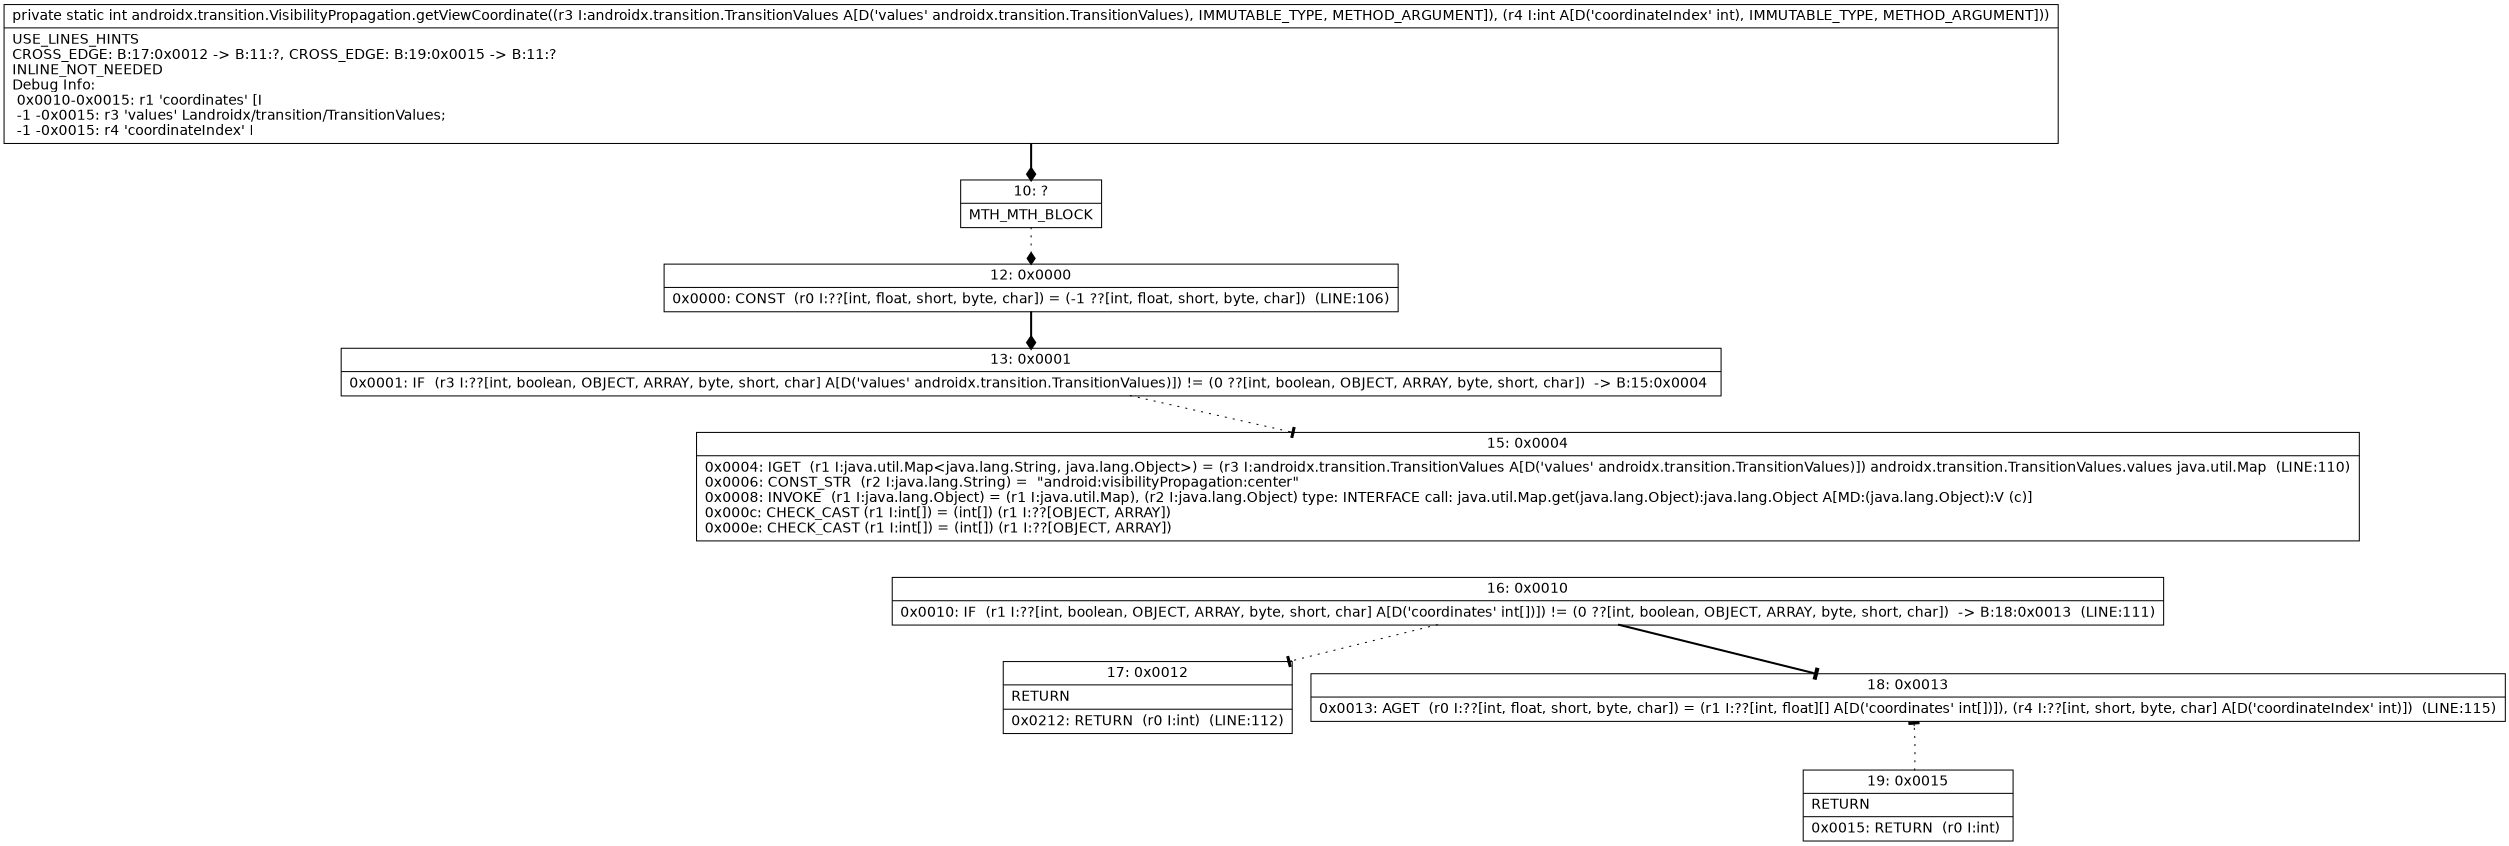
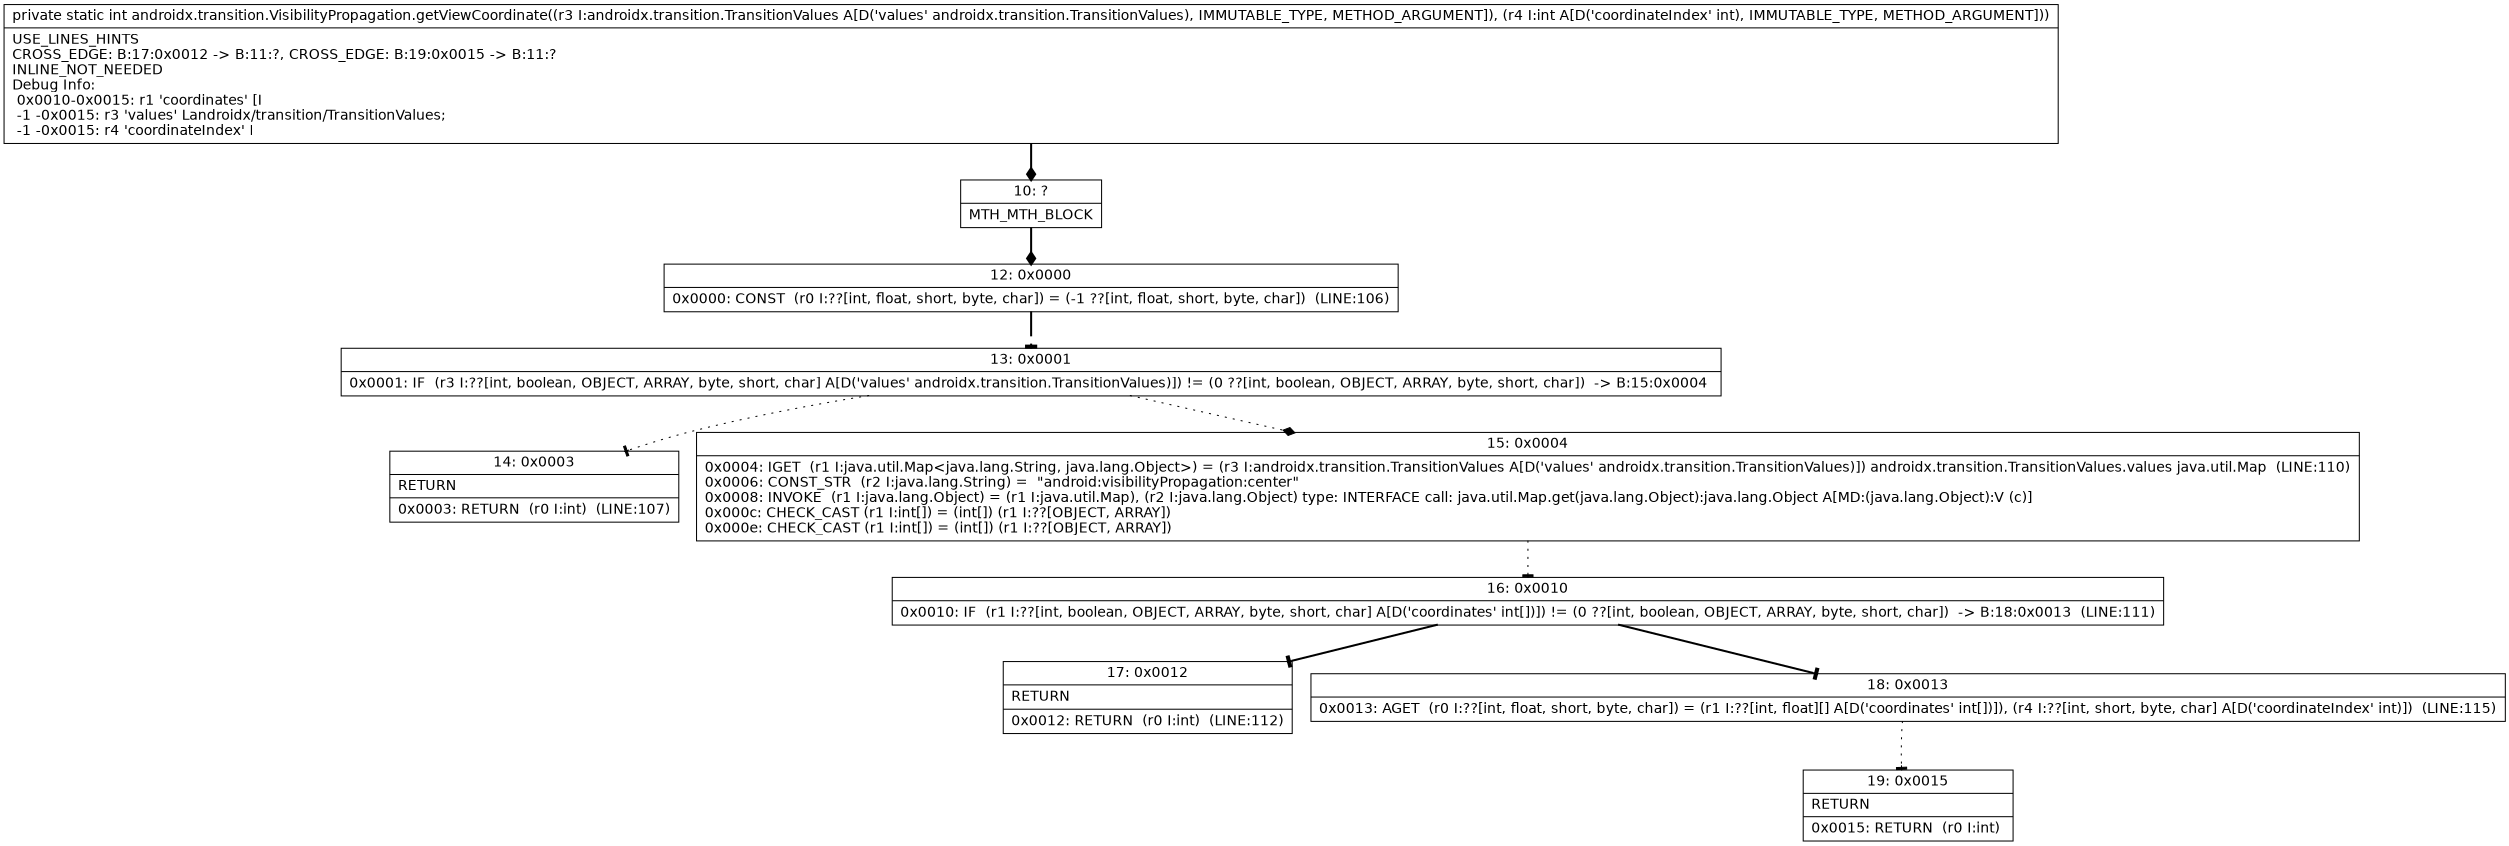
  digraph {
    fontname="DejaVu Sans"
    node [fontname="DejaVu Sans" shape=record]
    edge [arrowhead=tee fontname="DejaVu Sans" style=dotted]
    n1 [label="{10\:\ ?|MTH_MTH_BLOCK\l}"]
    n2 [label="{12\:\ 0x0000|0x0000: CONST  (r0 I:??[int, float, short, byte, char]) = (\-1 ??[int, float, short, byte, char])  (LINE:106)\l}"]
    n3 [label="{13\:\ 0x0001|0x0001: IF  (r3 I:??[int, boolean, OBJECT, ARRAY, byte, short, char] A[D('values' androidx.transition.TransitionValues)]) != (0 ??[int, boolean, OBJECT, ARRAY, byte, short, char])  \-\> B:15:0x0004 \l}"]
+   n4 [label="{14\:\ 0x0003|RETURN\l|0x0003: RETURN  (r0 I:int)  (LINE:107)\l}"]
    n5 [label="{15\:\ 0x0004|0x0004: IGET  (r1 I:java.util.Map\<java.lang.String, java.lang.Object\>) = (r3 I:androidx.transition.TransitionValues A[D('values' androidx.transition.TransitionValues)]) androidx.transition.TransitionValues.values java.util.Map  (LINE:110)\l0x0006: CONST_STR  (r2 I:java.lang.String) =  \"android:visibilityPropagation:center\" \l0x0008: INVOKE  (r1 I:java.lang.Object) = (r1 I:java.util.Map), (r2 I:java.lang.Object) type: INTERFACE call: java.util.Map.get(java.lang.Object):java.lang.Object A[MD:(java.lang.Object):V (c)]\l0x000c: CHECK_CAST (r1 I:int[]) = (int[]) (r1 I:??[OBJECT, ARRAY]) \l0x000e: CHECK_CAST (r1 I:int[]) = (int[]) (r1 I:??[OBJECT, ARRAY]) \l}"]
    n6 [label="{16\:\ 0x0010|0x0010: IF  (r1 I:??[int, boolean, OBJECT, ARRAY, byte, short, char] A[D('coordinates' int[])]) != (0 ??[int, boolean, OBJECT, ARRAY, byte, short, char])  \-\> B:18:0x0013  (LINE:111)\l}"]
-   n7 [label="{17\:\ 0x0012|RETURN\l|0x0212: RETURN  (r0 I:int)  (LINE:112)\l}"]
+   n7 [label="{17\:\ 0x0012|RETURN\l|0x0012: RETURN  (r0 I:int)  (LINE:112)\l}"]
    n8 [label="{18\:\ 0x0013|0x0013: AGET  (r0 I:??[int, float, short, byte, char]) = (r1 I:??[int, float][] A[D('coordinates' int[])]), (r4 I:??[int, short, byte, char] A[D('coordinateIndex' int)])  (LINE:115)\l}"]
    n9 [label="{19\:\ 0x0015|RETURN\l|0x0015: RETURN  (r0 I:int) \l}"]
    n10 [label="{private static int androidx.transition.VisibilityPropagation.getViewCoordinate((r3 I:androidx.transition.TransitionValues A[D('values' androidx.transition.TransitionValues), IMMUTABLE_TYPE, METHOD_ARGUMENT]), (r4 I:int A[D('coordinateIndex' int), IMMUTABLE_TYPE, METHOD_ARGUMENT]))  | USE_LINES_HINTS\lCROSS_EDGE: B:17:0x0012 \-\> B:11:?, CROSS_EDGE: B:19:0x0015 \-\> B:11:?\lINLINE_NOT_NEEDED\lDebug Info:\l  0x0010\-0x0015: r1 'coordinates' [I\l  \-1 \-0x0015: r3 'values' Landroidx\/transition\/TransitionValues;\l  \-1 \-0x0015: r4 'coordinateIndex' I\l}"]
-   n1 -> n2 [arrowhead=diamond]
-   n2 -> n3 [arrowhead=diamond style=bold]
-   n3 -> n5
-   n6 -> n7
+   n1 -> n2 [arrowhead=diamond style=bold]
+   n2 -> n3 [style=bold]
+   n3 -> n4
+   n3 -> n5 [arrowhead=diamond]
+   n5 -> n6
+   n6 -> n7 [style=bold]
    n6 -> n8 [style=bold]
-   n9 -> n8
+   n8 -> n9
    n10 -> n1 [arrowhead=diamond style=bold]
  }
